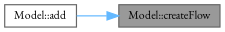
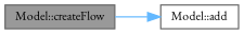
  digraph {
    rankdir=LR
    fontname="EB Garamond"
    node [fontname="EB Garamond" fontsize=10 shape=box style=filled]
    n1 [color=gray40 fillcolor=grey60 fontcolor=black height=0.2 label="Model::createFlow" width=0.4]
    n2 [color=grey40 fillcolor=white height=0.2 label="Model::add" width=0.4]
-   n2 -> n1 [color=steelblue1 fontname="EB Garamond" fontsize=10 labelfontname=Helvetica labelfontsize=10 style=solid]
+   n1 -> n2 [color=steelblue1 fontname="EB Garamond" fontsize=10 labelfontname=Helvetica labelfontsize=10 style=solid]
  }
